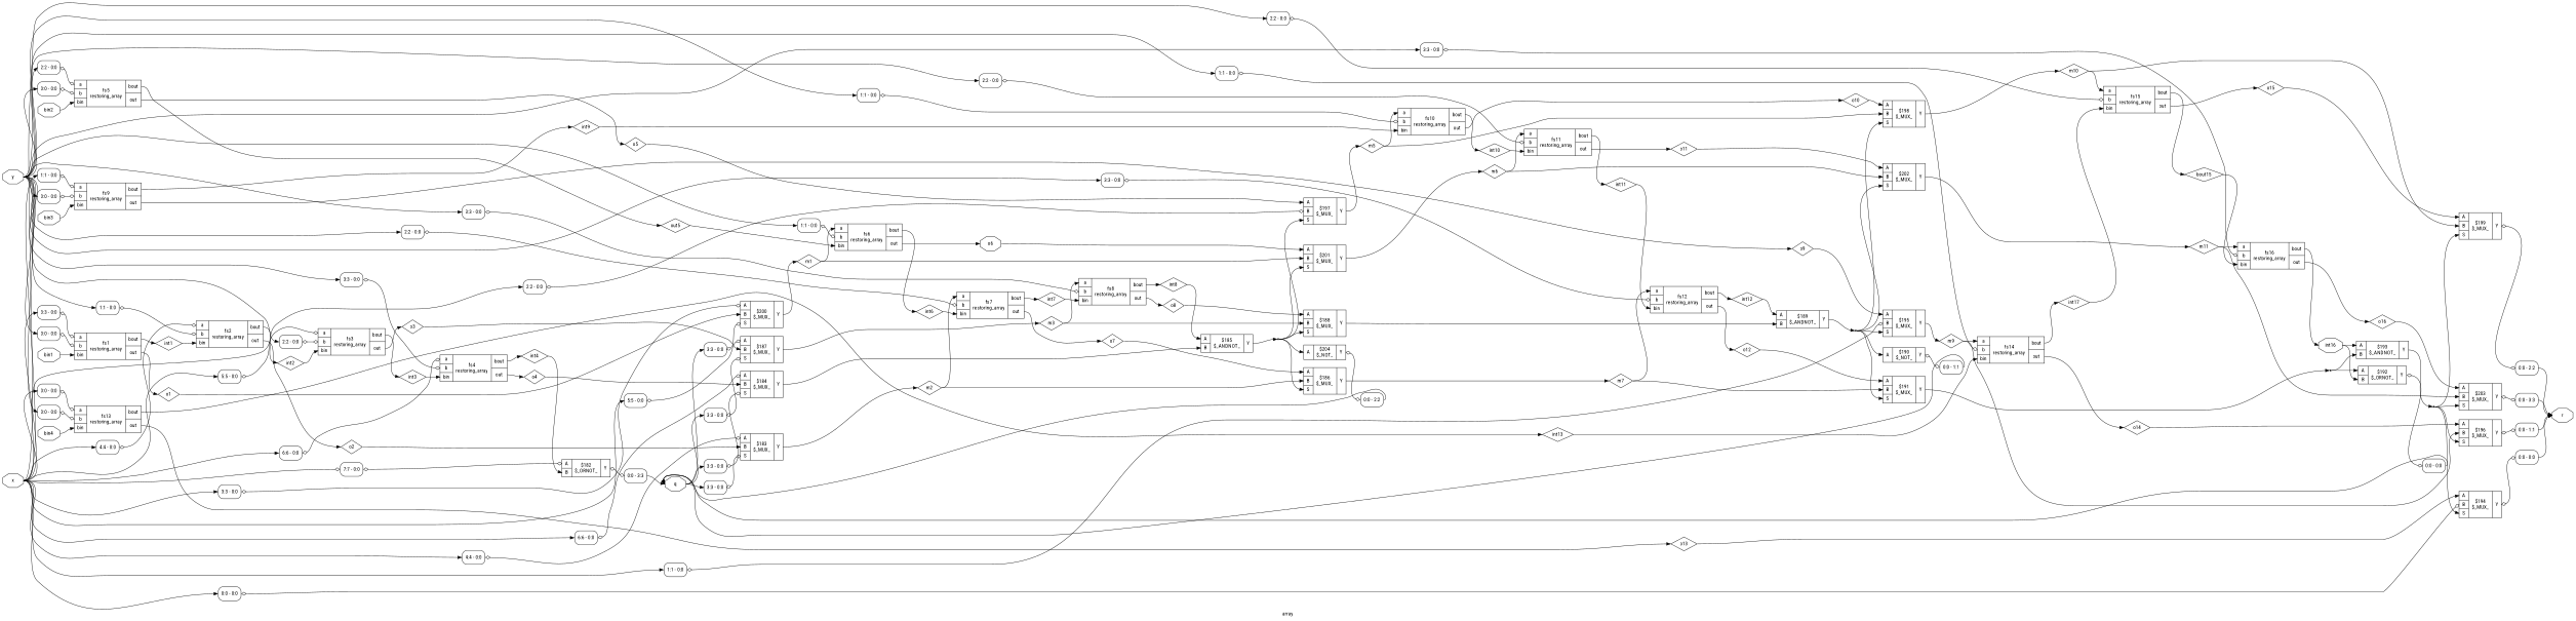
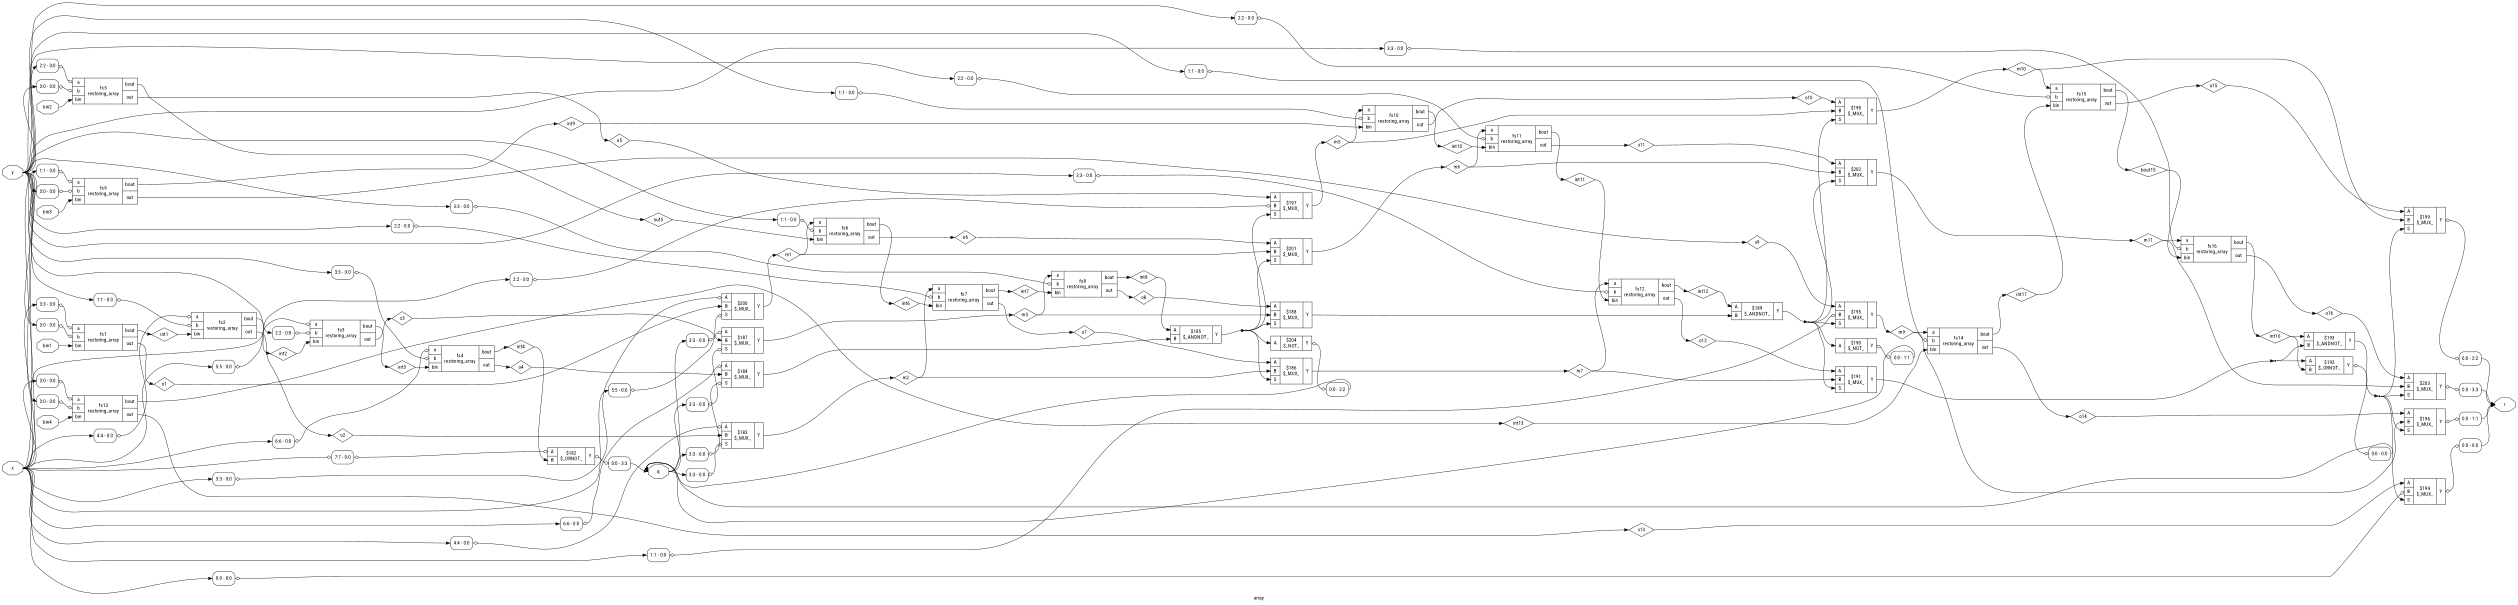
  digraph {
    fontname="Roboto Condensed"
    label=array
    rankdir=LR
    remincross=true
    node [fontname="Roboto Condensed" shape=record]
    edge [color=black fontname="Roboto Condensed" headport=w tailport=e]
    n8 [color=black fontcolor=black label=bin1 shape=octagon]
    c89 [label="{{<p84> a|<p85> b|<p86> bin}|fs1\nrestoring_array|{<p87> bout|<p88> out}}"]
    n12 [color=black fontcolor=black label=int1 shape=diamond]
    n37 [color=black fontcolor=black label=o1 shape=diamond]
    n9 [color=black fontcolor=black label=bin2 shape=octagon]
    c100 [label="{{<p84> a|<p85> b|<p86> bin}|fs5\nrestoring_array|{<p87> bout|<p88> out}}"]
    n23 [color=black fontcolor=black label=out5 shape=diamond]
    n48 [color=black fontcolor=black label=o5 shape=diamond]
    n10 [color=black fontcolor=black label=bin3 shape=octagon]
    c104 [label="{{<p84> a|<p85> b|<p86> bin}|fs9\nrestoring_array|{<p87> bout|<p88> out}}"]
    n27 [color=black fontcolor=black label=int9 shape=diamond]
    n52 [color=black fontcolor=black label=o9 shape=diamond]
    n11 [color=black fontcolor=black label=bin4 shape=octagon]
    c93 [label="{{<p84> a|<p85> b|<p86> bin}|fs13\nrestoring_array|{<p87> bout|<p88> out}}"]
    n16 [color=black fontcolor=black label=int13 shape=diamond]
    n41 [color=black fontcolor=black label=o13 shape=diamond]
    c97 [label="{{<p84> a|<p85> b|<p86> bin}|fs2\nrestoring_array|{<p87> bout|<p88> out}}"]
    n20 [color=black fontcolor=black label=int2 shape=diamond]
    n45 [color=black fontcolor=black label=o2 shape=diamond]
    n13 [color=black fontcolor=black label=int10 shape=diamond]
    c91 [label="{{<p84> a|<p85> b|<p86> bin}|fs11\nrestoring_array|{<p87> bout|<p88> out}}"]
    n14 [color=black fontcolor=black label=int11 shape=diamond]
    n39 [color=black fontcolor=black label=o11 shape=diamond]
    c92 [label="{{<p84> a|<p85> b|<p86> bin}|fs12\nrestoring_array|{<p87> bout|<p88> out}}"]
    n15 [color=black fontcolor=black label=int12 shape=diamond]
    n40 [color=black fontcolor=black label=o12 shape=diamond]
    c68 [label="{{<p57> A|<p58> B}|$189\n$_ANDNOT_|{<p59> Y}}"]
    n5 [shape=point]
    c94 [label="{{<p84> a|<p85> b|<p86> bin}|fs14\nrestoring_array|{<p87> bout|<p88> out}}"]
    n17 [color=black fontcolor=black label=int17 shape=diamond]
    n42 [color=black fontcolor=black label=o14 shape=diamond]
    c95 [label="{{<p84> a|<p85> b|<p86> bin}|fs15\nrestoring_array|{<p87> bout|<p88> out}}"]
    n18 [color=black fontcolor=black label=bout15 shape=diamond]
    n43 [color=black fontcolor=black label=o15 shape=diamond]
    c96 [label="{{<p84> a|<p85> b|<p86> bin}|fs16\nrestoring_array|{<p87> bout|<p88> out}}"]
-   n19 [color=black fontcolor=black label=int16 shape=octagon]
+   n19 [color=black fontcolor=black label=int16 shape=diamond]
    n44 [color=black fontcolor=black label=o16 shape=diamond]
    c71 [label="{{<p57> A|<p58> B}|$192\n$_ORNOT_|{<p59> Y}}"]
    c72 [label="{{<p57> A|<p58> B}|$193\n$_ANDNOT_|{<p59> Y}}"]
    x9 [label="<s0> 0:0 - 0:0 " style=rounded]
    n7 [shape=point]
    c98 [label="{{<p84> a|<p85> b|<p86> bin}|fs3\nrestoring_array|{<p87> bout|<p88> out}}"]
    n21 [color=black fontcolor=black label=int3 shape=diamond]
    n46 [color=black fontcolor=black label=o3 shape=diamond]
    c99 [label="{{<p84> a|<p85> b|<p86> bin}|fs4\nrestoring_array|{<p87> bout|<p88> out}}"]
    n22 [color=black fontcolor=black label=int4 shape=diamond]
    n47 [color=black fontcolor=black label=o4 shape=diamond]
    c60 [label="{{<p57> A|<p58> B}|$182\n$_ORNOT_|{<p59> Y}}"]
    x1 [label="<s0> 0:0 - 3:3 " style=rounded]
    c101 [label="{{<p84> a|<p85> b|<p86> bin}|fs6\nrestoring_array|{<p87> bout|<p88> out}}"]
    n24 [color=black fontcolor=black label=int6 shape=diamond]
-   n49 [color=black fontcolor=black label=o6 shape=octagon]
+   n49 [color=black fontcolor=black label=o6 shape=diamond]
    c102 [label="{{<p84> a|<p85> b|<p86> bin}|fs7\nrestoring_array|{<p87> bout|<p88> out}}"]
    n25 [color=black fontcolor=black label=int7 shape=diamond]
    n50 [color=black fontcolor=black label=o7 shape=diamond]
    c103 [label="{{<p84> a|<p85> b|<p86> bin}|fs8\nrestoring_array|{<p87> bout|<p88> out}}"]
    n26 [color=black fontcolor=black label=int8 shape=diamond]
    n51 [color=black fontcolor=black label=o8 shape=diamond]
    c64 [label="{{<p57> A|<p58> B}|$185\n$_ANDNOT_|{<p59> Y}}"]
    n3 [shape=point]
    c90 [label="{{<p84> a|<p85> b|<p86> bin}|fs10\nrestoring_array|{<p87> bout|<p88> out}}"]
    n38 [color=black fontcolor=black label=o10 shape=diamond]
    n28 [color=black fontcolor=black label=m1 shape=diamond]
    c80 [label="{{<p57> A|<p58> B|<p61> S}|$201\n$_MUX_|{<p59> Y}}"]
    n34 [color=black fontcolor=black label=m6 shape=diamond]
    n29 [color=black fontcolor=black label=m10 shape=diamond]
    c78 [label="{{<p57> A|<p58> B|<p61> S}|$199\n$_MUX_|{<p59> Y}}"]
    x15 [label="<s0> 0:0 - 2:2 " style=rounded]
    n30 [color=black fontcolor=black label=m11 shape=diamond]
    c82 [label="{{<p57> A|<p58> B|<p61> S}|$203\n$_MUX_|{<p59> Y}}"]
    x18 [label="<s0> 0:0 - 3:3 " style=rounded]
    n31 [color=black fontcolor=black label=m2 shape=diamond]
    c65 [label="{{<p57> A|<p58> B|<p61> S}|$186\n$_MUX_|{<p59> Y}}"]
    n35 [color=black fontcolor=black label=m7 shape=diamond]
    n32 [color=black fontcolor=black label=m3 shape=diamond]
    c67 [label="{{<p57> A|<p58> B|<p61> S}|$188\n$_MUX_|{<p59> Y}}"]
    n33 [color=black fontcolor=black label=m5 shape=diamond]
    c77 [label="{{<p57> A|<p58> B|<p61> S}|$198\n$_MUX_|{<p59> Y}}"]
    c81 [label="{{<p57> A|<p58> B|<p61> S}|$202\n$_MUX_|{<p59> Y}}"]
    c70 [label="{{<p57> A|<p58> B|<p61> S}|$191\n$_MUX_|{<p59> Y}}"]
    n6 [shape=point]
    n36 [color=black fontcolor=black label=m9 shape=diamond]
    c75 [label="{{<p57> A|<p58> B|<p61> S}|$196\n$_MUX_|{<p59> Y}}"]
    x13 [label="<s0> 0:0 - 1:1 " style=rounded]
    c79 [label="{{<p57> A|<p58> B|<p61> S}|$200\n$_MUX_|{<p59> Y}}"]
    c73 [label="{{<p57> A|<p58> B|<p61> S}|$194\n$_MUX_|{<p59> Y}}"]
    x11 [label="<s0> 0:0 - 0:0 " style=rounded]
    c62 [label="{{<p57> A|<p58> B|<p61> S}|$183\n$_MUX_|{<p59> Y}}"]
    c66 [label="{{<p57> A|<p58> B|<p61> S}|$187\n$_MUX_|{<p59> Y}}"]
    c63 [label="{{<p57> A|<p58> B|<p61> S}|$184\n$_MUX_|{<p59> Y}}"]
    c76 [label="{{<p57> A|<p58> B|<p61> S}|$197\n$_MUX_|{<p59> Y}}"]
    c74 [label="{{<p57> A|<p58> B|<p61> S}|$195\n$_MUX_|{<p59> Y}}"]
    n53 [color=black fontcolor=black label=q shape=octagon]
    x3 [label="<s0> 3:3 - 0:0 " style=rounded]
    x5 [label="<s0> 3:3 - 0:0 " style=rounded]
    x7 [label="<s0> 3:3 - 0:0 " style=rounded]
    x17 [label="<s0> 3:3 - 0:0 " style=rounded]
    n54 [color=black fontcolor=black label=r shape=octagon]
    n55 [color=black fontcolor=black label=x shape=octagon]
    x0 [label="<s0> 7:7 - 0:0 " style=rounded]
    x2 [label="<s0> 4:4 - 0:0 " style=rounded]
    x4 [label="<s0> 6:6 - 0:0 " style=rounded]
    x6 [label="<s0> 5:5 - 0:0 " style=rounded]
    x10 [label="<s0> 0:0 - 0:0 " style=rounded]
    x12 [label="<s0> 1:1 - 0:0 " style=rounded]
    x14 [label="<s0> 2:2 - 0:0 " style=rounded]
    x16 [label="<s0> 3:3 - 0:0 " style=rounded]
    x20 [label="<s0> 3:3 - 0:0 " style=rounded]
    x25 [label="<s0> 0:0 - 0:0 " style=rounded]
    x30 [label="<s0> 4:4 - 0:0 " style=rounded]
    x32 [label="<s0> 5:5 - 0:0 " style=rounded]
    x34 [label="<s0> 6:6 - 0:0 " style=rounded]
    x36 [label="<s0> 2:2 - 0:0 " style=rounded]
    x41 [label="<s0> 1:1 - 0:0 " style=rounded]
    n56 [color=black fontcolor=black label=y shape=octagon]
    x21 [label="<s0> 0:0 - 0:0 " style=rounded]
    x22 [label="<s0> 1:1 - 0:0 " style=rounded]
    x23 [label="<s0> 2:2 - 0:0 " style=rounded]
    x24 [label="<s0> 3:3 - 0:0 " style=rounded]
    x26 [label="<s0> 0:0 - 0:0 " style=rounded]
    x27 [label="<s0> 1:1 - 0:0 " style=rounded]
    x28 [label="<s0> 2:2 - 0:0 " style=rounded]
    x29 [label="<s0> 3:3 - 0:0 " style=rounded]
    x31 [label="<s0> 1:1 - 0:0 " style=rounded]
    x33 [label="<s0> 2:2 - 0:0 " style=rounded]
    x35 [label="<s0> 3:3 - 0:0 " style=rounded]
    x37 [label="<s0> 0:0 - 0:0 " style=rounded]
    x38 [label="<s0> 1:1 - 0:0 " style=rounded]
    x39 [label="<s0> 2:2 - 0:0 " style=rounded]
    x40 [label="<s0> 3:3 - 0:0 " style=rounded]
    x42 [label="<s0> 0:0 - 0:0 " style=rounded]
    c83 [label="{{<p57> A}|$204\n$_NOT_|{<p59> Y}}"]
    c69 [label="{{<p57> A}|$190\n$_NOT_|{<p59> Y}}"]
    x8 [label="<s0> 0:0 - 1:1 " style=rounded]
    x19 [label="<s0> 0:0 - 2:2 " style=rounded]
    n8 -> c89 [headport="p86:w"]
    c89 -> n12 [tailport="p87:e"]
    c89 -> n37 [tailport="p88:e"]
    n12 -> c97 [headport="p86:w"]
    n37 -> c79 [headport="p58:w"]
    n9 -> c100 [headport="p86:w"]
    c100 -> n23 [tailport="p87:e"]
    c100 -> n48 [tailport="p88:e"]
    n23 -> c101 [headport="p86:w"]
    n48 -> c76 [headport="p57:w"]
    n10 -> c104 [headport="p86:w"]
    c104 -> n27 [tailport="p87:e"]
    c104 -> n52 [tailport="p88:e"]
    n27 -> c90 [headport="p86:w"]
    n52 -> c74 [headport="p57:w"]
    n11 -> c93 [headport="p86:w"]
    c93 -> n16 [tailport="p87:e"]
    c93 -> n41 [tailport="p88:e"]
    n16 -> c94 [headport="p86:w"]
    n41 -> c73 [headport="p57:w"]
    c97 -> n20 [tailport="p87:e"]
    c97 -> n45 [tailport="p88:e"]
    n20 -> c98 [headport="p86:w"]
    n45 -> c62 [headport="p58:w"]
    n13 -> c91 [headport="p86:w"]
    c91 -> n14 [tailport="p87:e"]
    c91 -> n39 [tailport="p88:e"]
    n14 -> c92 [headport="p86:w"]
    n39 -> c81 [headport="p57:w"]
    c92 -> n15 [tailport="p87:e"]
    c92 -> n40 [tailport="p88:e"]
    n15 -> c68 [headport="p57:w"]
    n40 -> c70 [headport="p57:w"]
    c68 -> n5 [tailport="p59:e"]
    n5 -> c77 [headport="p61:w"]
    n5 -> c81 [headport="p61:w"]
    n5 -> c70 [headport="p61:w"]
    n5 -> c74 [headport="p61:w"]
    n5 -> c69 [headport="p57:w"]
    c94 -> n17 [tailport="p87:e"]
    c94 -> n42 [tailport="p88:e"]
    n17 -> c95 [headport="p86:w"]
    n42 -> c75 [headport="p57:w"]
    c95 -> n18 [tailport="p87:e"]
    c95 -> n43 [tailport="p88:e"]
    n18 -> c96 [headport="p86:w"]
    n43 -> c78 [headport="p57:w"]
    c96 -> n19 [tailport="p87:e"]
    c96 -> n44 [tailport="p88:e"]
    n19 -> c71 [headport="p58:w"]
    n19 -> c72 [headport="p57:w"]
    n44 -> c82 [headport="p57:w"]
    c71 -> x9 [arrowhead=odiamond arrowtail=odiamond dir=both tailport="p59:e"]
    c72 -> n7 [tailport="p59:e"]
    x9 -> n53 [tailport="s0:e"]
    n7 -> c78 [headport="p61:w"]
    n7 -> c82 [headport="p61:w"]
    n7 -> c75 [headport="p61:w"]
    n7 -> c73 [headport="p61:w"]
    c98 -> n21 [tailport="p87:e"]
    c98 -> n46 [tailport="p88:e"]
    n21 -> c99 [headport="p86:w"]
    n46 -> c66 [headport="p58:w"]
    c99 -> n22 [tailport="p87:e"]
    c99 -> n47 [tailport="p88:e"]
    n22 -> c60 [headport="p58:w"]
    n47 -> c63 [headport="p58:w"]
    c60 -> x1 [arrowhead=odiamond arrowtail=odiamond dir=both tailport="p59:e"]
    x1 -> n53 [tailport="s0:e"]
    c101 -> n24 [tailport="p87:e"]
    c101 -> n49 [tailport="p88:e"]
    n24 -> c102 [headport="p86:w"]
    n49 -> c80 [headport="p57:w"]
    c102 -> n25 [tailport="p87:e"]
    c102 -> n50 [tailport="p88:e"]
    n25 -> c103 [headport="p86:w"]
    n50 -> c65 [headport="p57:w"]
    c103 -> n26 [tailport="p87:e"]
    c103 -> n51 [tailport="p88:e"]
    n26 -> c64 [headport="p57:w"]
    n51 -> c67 [headport="p57:w"]
    c64 -> n3 [tailport="p59:e"]
    n3 -> c80 [headport="p61:w"]
    n3 -> c65 [headport="p61:w"]
    n3 -> c67 [headport="p61:w"]
    n3 -> c76 [headport="p61:w"]
    n3 -> c83 [headport="p57:w"]
    c90 -> n13 [tailport="p87:e"]
    c90 -> n38 [tailport="p88:e"]
    n38 -> c77 [headport="p57:w"]
    n28 -> c101 [headport="p84:w"]
    n28 -> c80 [headport="p58:w"]
    c80 -> n34 [tailport="p59:e"]
    n34 -> c91 [headport="p84:w"]
    n34 -> c81 [headport="p58:w"]
    n29 -> c95 [headport="p84:w"]
    n29 -> c78 [headport="p58:w"]
    c78 -> x15 [arrowhead=odiamond arrowtail=odiamond dir=both tailport="p59:e"]
    x15 -> n54 [tailport="s0:e"]
    n30 -> c96 [headport="p84:w"]
    n30 -> c82 [headport="p58:w"]
    c82 -> x18 [arrowhead=odiamond arrowtail=odiamond dir=both tailport="p59:e"]
    x18 -> n54 [tailport="s0:e"]
    n31 -> c102 [headport="p84:w"]
    n31 -> c65 [headport="p58:w"]
    c65 -> n35 [tailport="p59:e"]
    n35 -> c92 [headport="p84:w"]
    n35 -> c70 [headport="p58:w"]
    n32 -> c103 [headport="p84:w"]
    n32 -> c67 [headport="p58:w"]
    c67 -> c68 [headport="p58:w" tailport="p59:e"]
    n33 -> c90 [headport="p84:w"]
    n33 -> c77 [headport="p58:w"]
    c77 -> n29 [tailport="p59:e"]
    c81 -> n30 [tailport="p59:e"]
    c70 -> n6 [tailport="p59:e"]
    n6 -> c71 [headport="p57:w"]
    n6 -> c72 [headport="p58:w"]
    n36 -> c94 [headport="p84:w"]
    n36 -> c75 [headport="p58:w"]
    c75 -> x13 [arrowhead=odiamond arrowtail=odiamond dir=both tailport="p59:e"]
    x13 -> n54 [tailport="s0:e"]
    c79 -> n28 [tailport="p59:e"]
    c73 -> x11 [arrowhead=odiamond arrowtail=odiamond dir=both tailport="p59:e"]
    x11 -> n54 [tailport="s0:e"]
    c62 -> n31 [tailport="p59:e"]
    c66 -> n32 [tailport="p59:e"]
    c63 -> c64 [headport="p58:w" tailport="p59:e"]
    c76 -> n33 [tailport="p59:e"]
    c74 -> n36 [tailport="p59:e"]
    n53 -> x3 [headport="s0:w"]
    n53 -> x5 [headport="s0:w"]
    n53 -> x7 [headport="s0:w"]
    n53 -> x17 [headport="s0:w"]
    x3 -> c62 [arrowhead=odiamond arrowtail=odiamond dir=both headport="p61:w"]
    x5 -> c63 [arrowhead=odiamond arrowtail=odiamond dir=both headport="p61:w"]
    x7 -> c66 [arrowhead=odiamond arrowtail=odiamond dir=both headport="p61:w"]
    x17 -> c79 [arrowhead=odiamond arrowtail=odiamond dir=both headport="p61:w"]
    n55 -> x0 [arrowhead=odiamond headport="s0:w"]
    n55 -> x2 [headport="s0:w"]
    n55 -> x4 [headport="s0:w"]
    n55 -> x6 [headport="s0:w"]
    n55 -> x10 [headport="s0:w"]
    n55 -> x12 [headport="s0:w"]
    n55 -> x14 [headport="s0:w"]
    n55 -> x16 [headport="s0:w"]
    n55 -> x20 [headport="s0:w"]
    n55 -> x25 [headport="s0:w"]
    n55 -> x30 [headport="s0:w"]
    n55 -> x32 [headport="s0:w"]
    n55 -> x34 [headport="s0:w"]
    n55 -> x36 [headport="s0:w"]
    n55 -> x41 [headport="s0:w"]
    x0 -> c60 [arrowhead=odiamond arrowtail=odiamond dir=both headport="p57:w"]
    x2 -> c62 [arrowhead=odiamond arrowtail=odiamond dir=both headport="p57:w"]
    x4 -> c63 [arrowhead=odiamond arrowtail=odiamond dir=both headport="p57:w"]
    x6 -> c66 [arrowhead=odiamond arrowtail=odiamond dir=both headport="p57:w"]
    x10 -> c73 [arrowhead=odiamond arrowtail=odiamond dir=both headport="p58:w"]
    x12 -> c74 [arrowhead=odiamond arrowtail=odiamond dir=both headport="p58:w"]
    x14 -> c76 [arrowhead=odiamond arrowtail=odiamond dir=both headport="p58:w"]
    x16 -> c79 [arrowhead=odiamond arrowtail=odiamond dir=both headport="p57:w"]
    x20 -> c89 [arrowhead=odiamond arrowtail=odiamond dir=both headport="p84:w"]
    x25 -> c93 [arrowhead=odiamond arrowtail=odiamond dir=both headport="p84:w"]
    x30 -> c97 [arrowhead=odiamond arrowtail=odiamond dir=both headport="p84:w"]
    x32 -> c98 [arrowhead=odiamond arrowtail=odiamond dir=both headport="p84:w"]
    x34 -> c99 [arrowhead=odiamond arrowtail=odiamond dir=both headport="p84:w"]
    x36 -> c100 [arrowhead=odiamond arrowtail=odiamond dir=both headport="p84:w"]
    x41 -> c104 [arrowhead=odiamond arrowtail=odiamond dir=both headport="p84:w"]
    n56 -> x21 [headport="s0:w"]
    n56 -> x22 [headport="s0:w"]
    n56 -> x23 [headport="s0:w"]
    n56 -> x24 [headport="s0:w"]
    n56 -> x26 [headport="s0:w"]
    n56 -> x27 [headport="s0:w"]
    n56 -> x28 [headport="s0:w"]
    n56 -> x29 [headport="s0:w"]
    n56 -> x31 [headport="s0:w"]
    n56 -> x33 [headport="s0:w"]
    n56 -> x35 [headport="s0:w"]
    n56 -> x37 [headport="s0:w"]
    n56 -> x38 [headport="s0:w"]
    n56 -> x39 [headport="s0:w"]
    n56 -> x40 [headport="s0:w"]
    n56 -> x42 [headport="s0:w"]
    x21 -> c89 [arrowhead=odiamond arrowtail=odiamond dir=both headport="p85:w"]
    x22 -> c90 [arrowhead=odiamond arrowtail=odiamond dir=both headport="p85:w"]
    x23 -> c91 [arrowhead=odiamond arrowtail=odiamond dir=both headport="p85:w"]
    x24 -> c92 [arrowhead=odiamond arrowtail=odiamond dir=both headport="p85:w"]
    x26 -> c93 [arrowhead=odiamond arrowtail=odiamond dir=both headport="p85:w"]
    x27 -> c94 [arrowhead=odiamond arrowtail=odiamond dir=both headport="p85:w"]
    x28 -> c95 [arrowhead=odiamond arrowtail=odiamond dir=both headport="p85:w"]
    x29 -> c96 [arrowhead=odiamond arrowtail=odiamond dir=both headport="p85:w"]
    x31 -> c97 [arrowhead=odiamond arrowtail=odiamond dir=both headport="p85:w"]
    x33 -> c98 [arrowhead=odiamond arrowtail=odiamond dir=both headport="p85:w"]
    x35 -> c99 [arrowhead=odiamond arrowtail=odiamond dir=both headport="p85:w"]
    x37 -> c100 [arrowhead=odiamond arrowtail=odiamond dir=both headport="p85:w"]
    x38 -> c101 [arrowhead=odiamond arrowtail=odiamond dir=both headport="p85:w"]
    x39 -> c102 [arrowhead=odiamond arrowtail=odiamond dir=both headport="p85:w"]
    x40 -> c103 [arrowhead=odiamond arrowtail=odiamond dir=both headport="p85:w"]
    x42 -> c104 [arrowhead=odiamond arrowtail=odiamond dir=both headport="p85:w"]
    c83 -> x19 [arrowhead=odiamond arrowtail=odiamond dir=both tailport="p59:e"]
    c69 -> x8 [arrowhead=odiamond arrowtail=odiamond dir=both tailport="p59:e"]
    x8 -> n53 [tailport="s0:e"]
    x19 -> n53 [tailport="s0:e"]
  }
